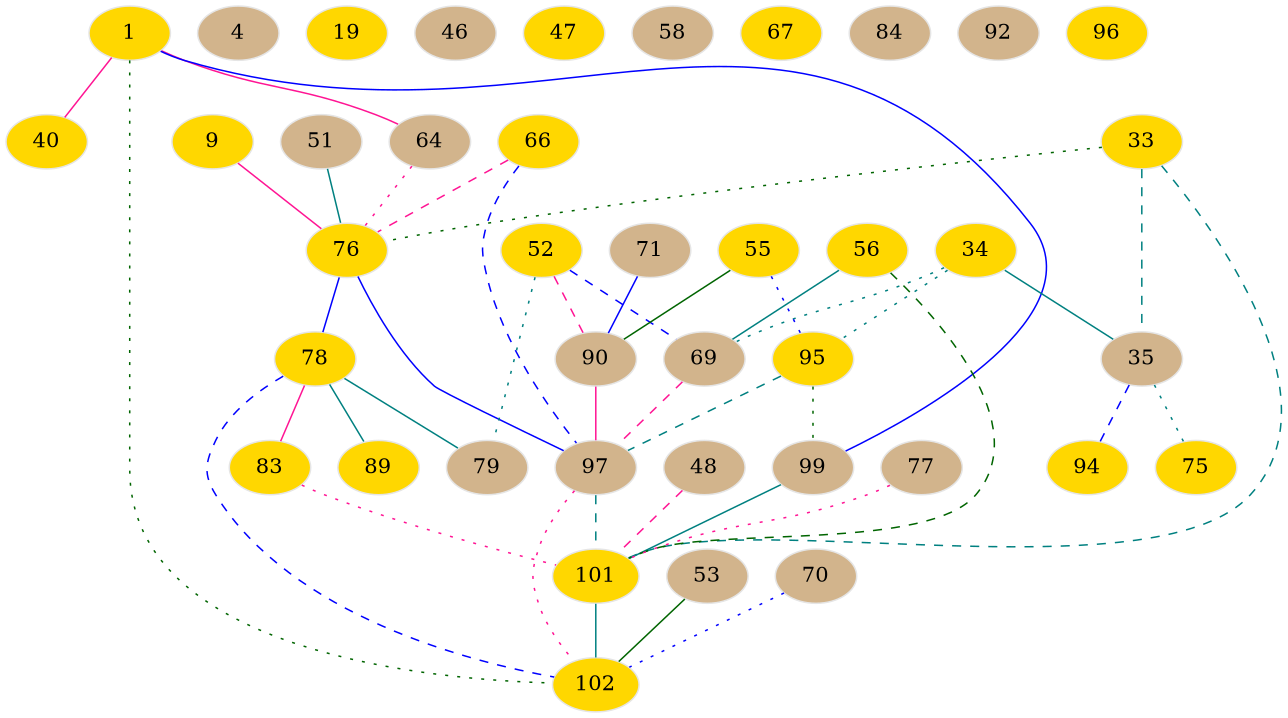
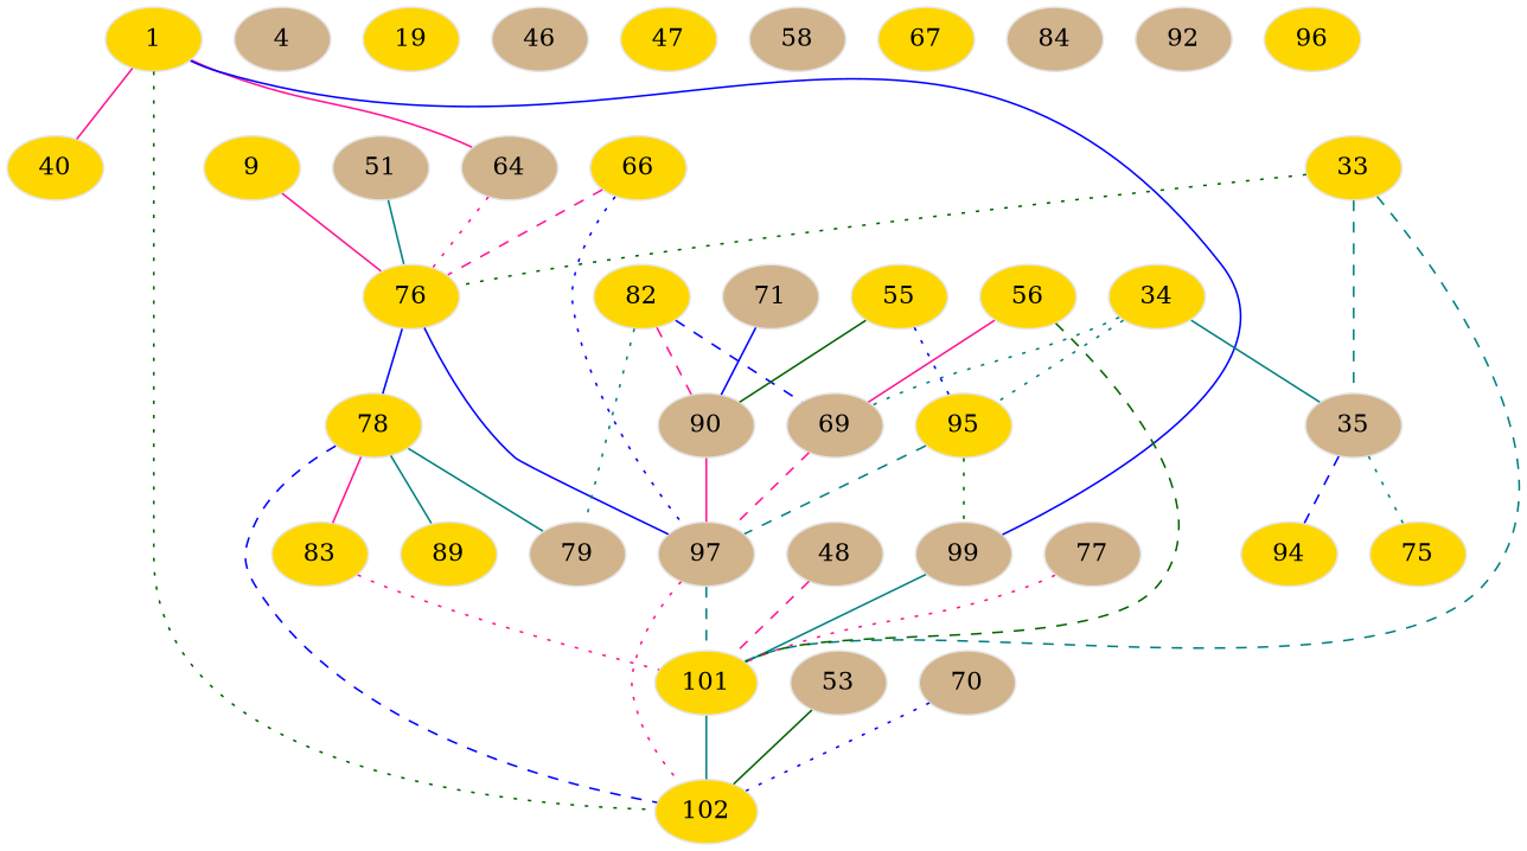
  graph {
    node [color=gray90 fillcolor=gold style=filled]
    edge [color=deeppink style=solid]
    1
    40
    64 [fillcolor=tan super="+60"]
    99 [fillcolor=tan]
    102 [super="+85+88+86"]
    76 [super="+20+72"]
    101 [super="+41+100"]
    4 [fillcolor=tan]
    97 [fillcolor=tan super="+42+59+91"]
    78
    9
    19 [super="+10"]
    33
    35 [fillcolor=tan]
    75
    94
    34 [super="+26"]
    69 [fillcolor=tan super="+11+44"]
    95 [super="+93"]
    46 [fillcolor=tan]
    47
    48 [fillcolor=tan]
    51 [fillcolor=tan]
-   52
+   52 [label=82]
    79 [fillcolor=tan super="+68"]
    90 [fillcolor=tan super="+14+36+63"]
    53 [fillcolor=tan]
    55 [super="+22"]
    56 [super="+8+18+30"]
    58 [fillcolor=tan]
    66
    67
    70 [fillcolor=tan super="+3"]
    71 [fillcolor=tan super="+49"]
    83
    89 [super="+57"]
    77 [fillcolor=tan]
    84 [fillcolor=tan]
    92 [fillcolor=tan super="+80"]
    96
    1 -- 40
    1 -- 64
    1 -- 99 [color=blue]
    1 -- 102 [color=darkgreen style=dotted weight=2]
    64 -- 76 [style=dotted]
    99 -- 101 [color=teal]
    76 -- 97 [color=blue]
    76 -- 78 [color=blue weight=2]
    101 -- 102 [color=teal weight=5]
    97 -- 102 [style=dotted]
    97 -- 101 [color=teal style=dashed weight=3]
    78 -- 102 [color=blue style=dashed]
    78 -- 79 [color=teal]
    78 -- 83
    78 -- 89 [color=teal]
    9 -- 76
    33 -- 76 [color=darkgreen style=dotted]
    33 -- 101 [color=teal style=dashed]
    33 -- 35 [color=teal style=dashed]
    35 -- 75 [color=teal style=dotted]
    35 -- 94 [color=blue style=dashed]
    34 -- 35 [color=teal weight=2]
    34 -- 69 [color=teal style=dotted]
    34 -- 95 [color=teal style=dotted weight=2]
    69 -- 97 [style=dashed]
    95 -- 99 [color=darkgreen style=dotted]
    95 -- 97 [color=teal style=dashed]
    48 -- 101 [style=dashed]
    51 -- 76 [color=teal]
    52 -- 69 [color=blue style=dashed weight=2]
    52 -- 79 [color=teal style=dotted]
    52 -- 90 [style=dashed weight=2]
    90 -- 97 [weight=3]
    53 -- 102 [color=darkgreen]
    55 -- 95 [color=blue style=dotted]
    55 -- 90 [color=darkgreen]
    56 -- 101 [color=darkgreen style=dashed]
-   56 -- 69 [color=teal]
+   56 -- 69
    66 -- 76 [style=dashed]
-   66 -- 97 [color=blue style=dashed]
+   66 -- 97 [color=blue style=dotted]
    70 -- 102 [color=blue style=dotted]
    71 -- 90 [color=blue]
    83 -- 101 [style=dotted]
    77 -- 101 [style=dotted]
  }
